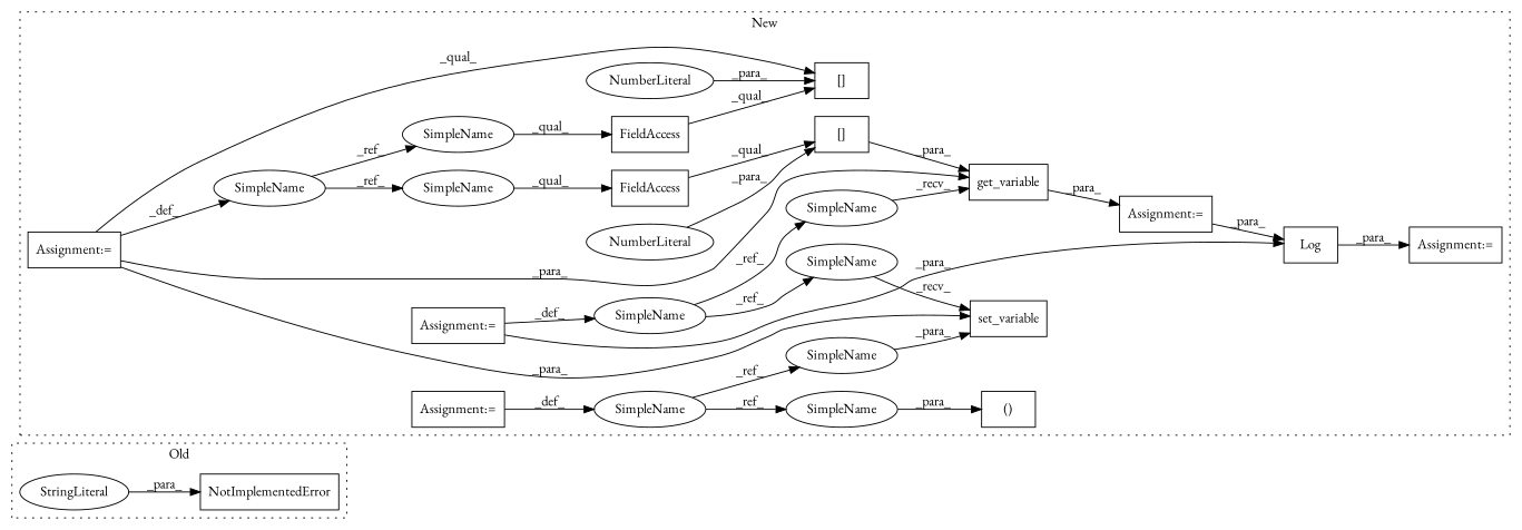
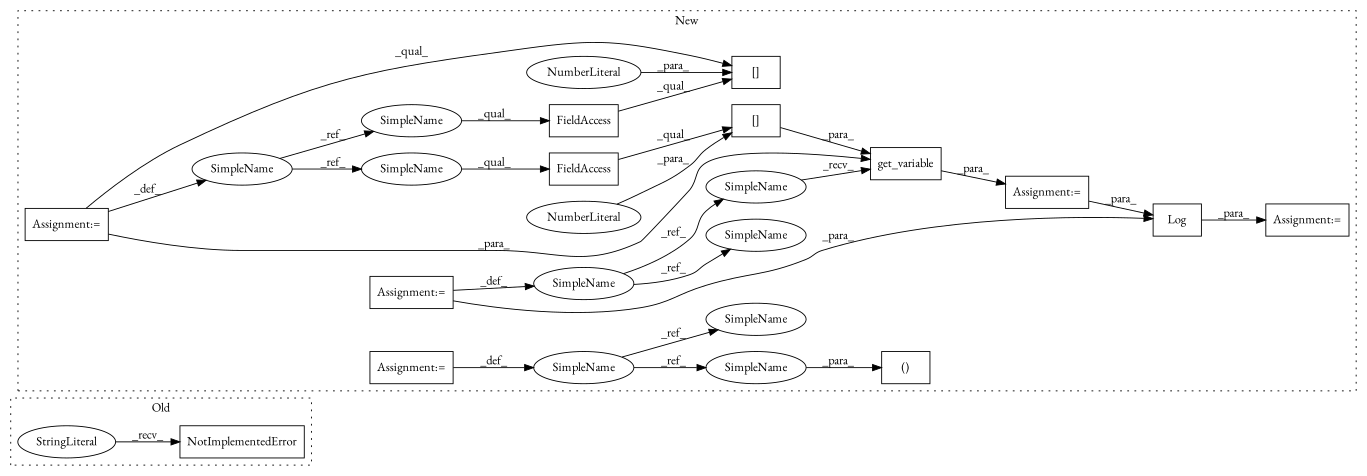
  digraph {
    fontname="EB Garamond"
    rankdir=LR
    node [a=42 fontname="EB Garamond" l=1 s=2005 shape=box]
    edge [fontname="EB Garamond"]
    n1 [a=32 l="20,1" label=NotImplementedError s="1622,1684"]
    n2 [a=45 l=42 label=StringLiteral s=1642 shape=ellipse]
    n3 [a=2 l="12,1" label="[]" s="2115,2128"]
    n4 [a=7 l=4 label="Assignment:="]
    n5 [a=34 label=NumberLiteral s=2127 shape=ellipse]
    n6 [a=7 label="Assignment:=" s=2091]
    n7 [a=22 l=12 label=FieldAccess s=2220]
    n8 [a=22 l=11 label=FieldAccess s=2115]
    n9 [a=7 l=9 label="Assignment:=" s=2053]
    n10 [l=4 label=SimpleName shape=ellipse]
    n11 [a=2 l="13,1" label="[]" s="2220,2234"]
    n12 [a=34 label=NumberLiteral s=2233 shape=ellipse]
    n13 [a=32 l="13,1" label=get_variable s="2102,2129"]
    n14 [a=7 l=2 label="Assignment:=" s=2166]
-   n15 [a=32 l="13,1" label=set_variable s="2207,2241"]
    n16 [l=9 label=SimpleName s=2053 shape=ellipse]
    n17 [label=SimpleName s=2083 shape=ellipse]
    n18 [a=106 l=25 label="()" s=2141]
    n19 [a=7 label="Assignment:=" s=2083]
    n20 [a=32 l="4,1" label=Log s="2169,2174"]
    n21 [label=SimpleName s=2240 shape=ellipse]
    n22 [label=SimpleName s=2165 shape=ellipse]
    n23 [l=9 label=SimpleName s=2092 shape=ellipse]
    n24 [l=9 label=SimpleName s=2197 shape=ellipse]
    n25 [l=4 label=SimpleName s=2115 shape=ellipse]
    n26 [l=4 label=SimpleName s=2220 shape=ellipse]
    subgraph cluster_1 {
      label=Old
      style=dotted
      n1
      n2
    }
    subgraph cluster_2 {
      label=New
      style=dotted
      n3
      n4
      n5
      n6
      n7
      n8
      n9
      n10
      n11
      n12
      n13
      n14
-     n15
      n16
      n17
      n18
      n19
      n20
      n21
      n22
      n23
      n24
      n25
      n26
    }
-   n2 -> n1 [label=_para_]
+   n2 -> n1 [label=_recv_]
    n3 -> n13 [label=_para_]
    n4 -> n10 [label=_def_]
    n4 -> n11 [label=_qual_]
    n4 -> n13 [label=_para_]
-   n4 -> n15 [label=_para_]
    n5 -> n3 [label=_para_]
    n6 -> n20 [label=_para_]
    n7 -> n11 [label=_qual_]
    n8 -> n3 [label=_qual_]
    n9 -> n16 [label=_def_]
    n9 -> n20 [label=_para_]
    n10 -> n25 [label=_ref_]
    n10 -> n26 [label=_ref_]
    n12 -> n11 [label=_para_]
    n13 -> n6 [label=_para_]
    n16 -> n23 [label=_ref_]
    n16 -> n24 [label=_ref_]
    n17 -> n21 [label=_ref_]
    n17 -> n22 [label=_ref_]
    n19 -> n17 [label=_def_]
    n20 -> n14 [label=_para_]
-   n21 -> n15 [label=_para_]
    n22 -> n18 [label=_para_]
    n23 -> n13 [label=_recv_]
-   n24 -> n15 [label=_recv_]
    n25 -> n8 [label=_qual_]
    n26 -> n7 [label=_qual_]
  }
